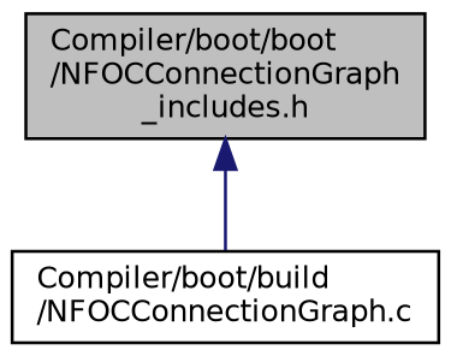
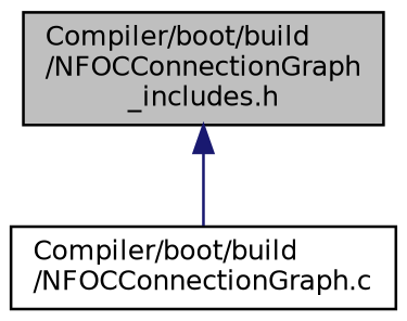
  digraph {
    fontname="DejaVu Sans"
    node [color=black fontname="DejaVu Sans" fontsize=10 shape=record style=filled]
-   n1 [fillcolor=grey75 fontcolor=black height=0.2 label="Compiler/boot/boot\l/NFOCConnectionGraph\l_includes.h" width=0.4]
+   n1 [fillcolor=grey75 fontcolor=black height=0.2 label="Compiler/boot/build\l/NFOCConnectionGraph\l_includes.h" width=0.4]
    n2 [fillcolor=white height=0.2 label="Compiler/boot/build\l/NFOCConnectionGraph.c" width=0.4]
    n1 -> n2 [color=midnightblue dir=back fontname="DejaVu Sans" fontsize=10 labelfontname=Helvetica labelfontsize=10 style=solid]
  }
